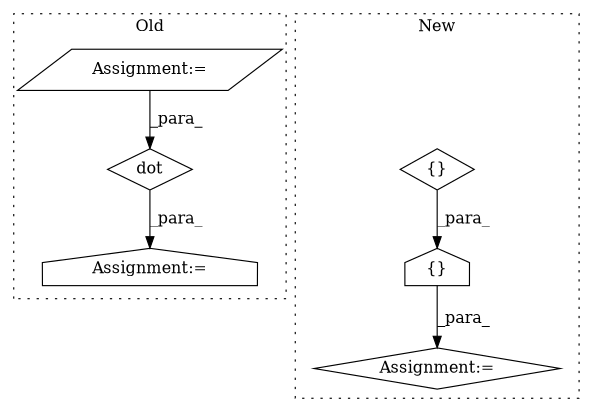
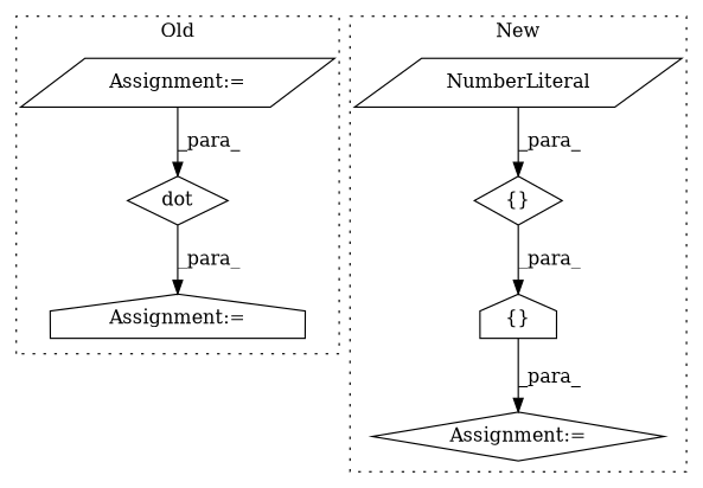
  digraph {
    node [a=7 l=1 shape=diamond]
    n1 [a=32 l="4,1" label=dot s="7532,7567"]
    n2 [label="Assignment:=" s=7636 shape=house]
    n3 [label="Assignment:=" s=7171 shape=parallelogram]
    n4 [a=4 l="1,1" label="{}" s="5981,5985"]
    n5 [label="Assignment:=" s=6346]
+   n6 [a=34 label=NumberLiteral s=5984 shape=parallelogram]
    n7 [a=4 l="1,1" label="{}" s="5958,5992" shape=house]
    subgraph cluster_1 {
      label=Old
      style=dotted
      n1
      n2
      n3
    }
    subgraph cluster_2 {
      label=New
      style=dotted
      n4
      n5
+     n6
      n7
    }
    n1 -> n2 [label=_para_]
    n3 -> n1 [label=_para_]
    n4 -> n7 [label=_para_]
+   n6 -> n4 [label=_para_]
    n7 -> n5 [label=_para_]
  }
